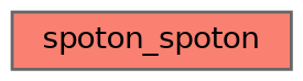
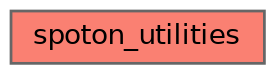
  digraph {
    rankdir=TB
-   n1 [color=grey40 fillcolor=salmon fontname=Helvetica fontsize=10 height=0.2 label=spoton_spoton shape=box style=filled width=0.4]
+   n1 [color=grey40 fillcolor=salmon fontname=Helvetica fontsize=10 height=0.2 label=spoton_utilities shape=box style=filled width=0.4]
  }
